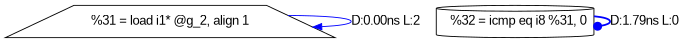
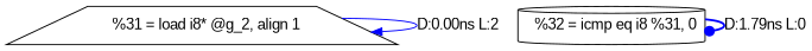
  digraph {
    fontname="Liberation Sans"
    node [fontname="Liberation Sans"]
    edge [color=blue fontname="Liberation Sans"]
-   n1 [label="%31 = load i1* @g_2, align 1" shape=trapezium]
+   n1 [label="  %31 = load i8* @g_2, align 1" shape=trapezium]
    n2 [label="  %32 = icmp eq i8 %31, 0" shape=cylinder]
    n1 -> n1 [label="D:0.00ns L:2" style=solid arrowhead=normal]
    n2 -> n2 [label="D:1.79ns L:0" style=bold arrowhead=dot]
  }
